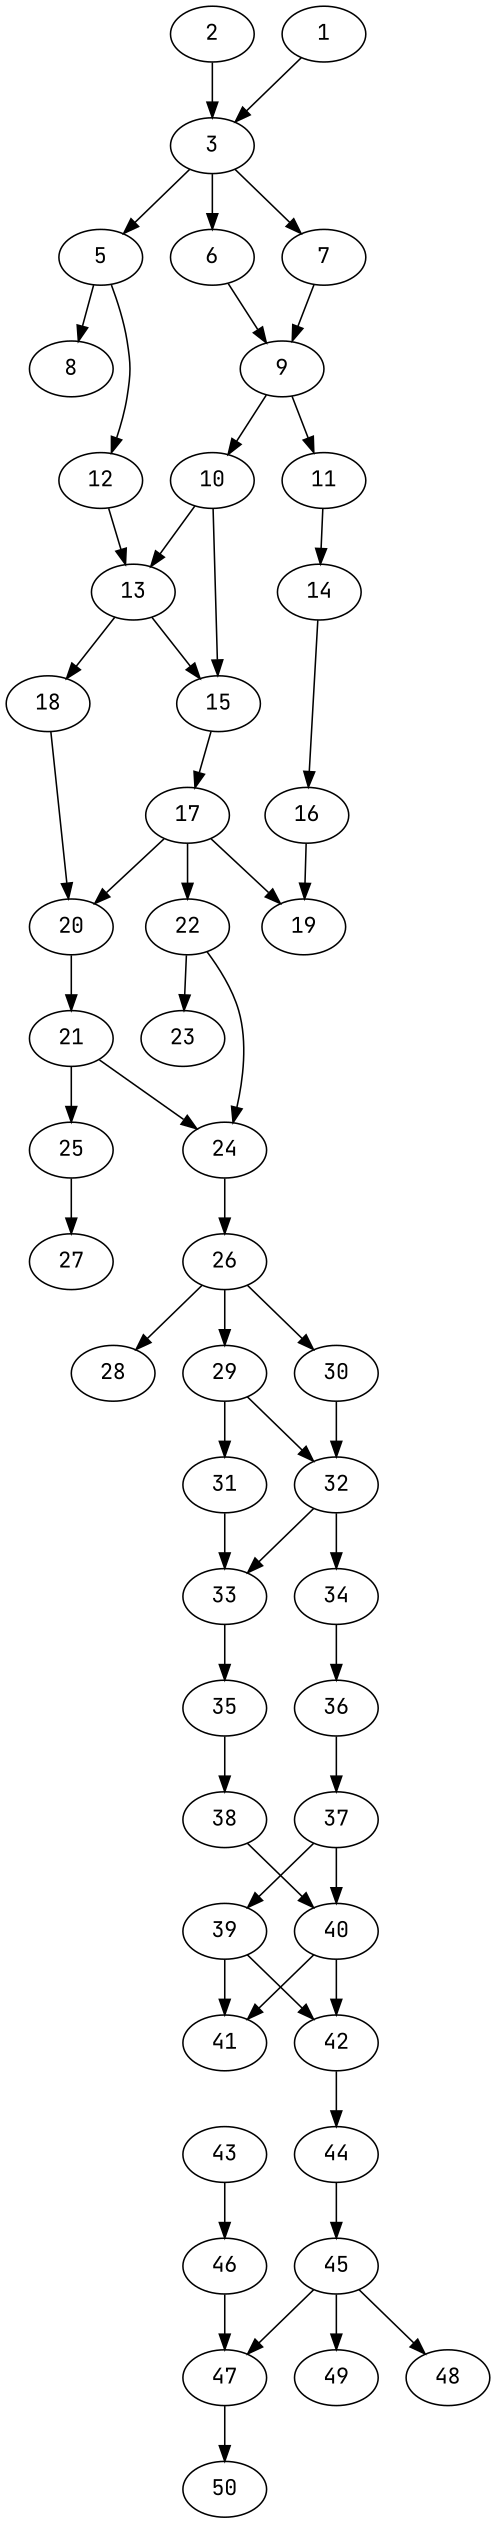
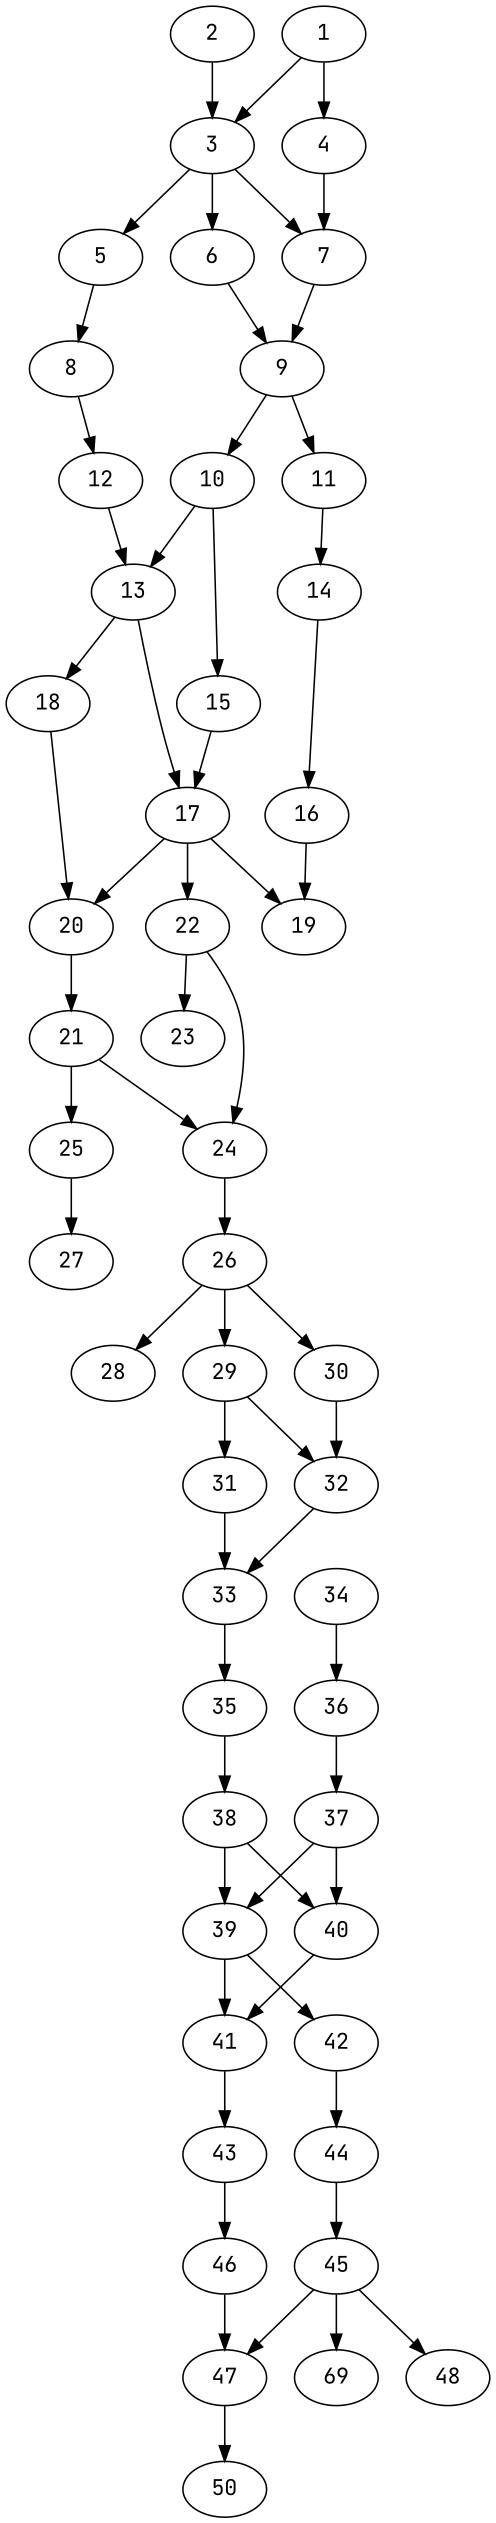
  digraph {
    fontname="JetBrains Mono"
    node [alpha=0.06 fontname="JetBrains Mono"]
    edge [fontname="JetBrains Mono"]
    1 [expect_size=5727232]
    3 [alpha=0.15 expect_size=12869632]
+   4 [alpha=0.13 expect_size=33522688]
    5 [expect_size=36278272]
    6 [alpha=0.08 expect_size=35015680]
    7 [alpha=0.03 expect_size=13287424]
    8 [alpha=0.12 expect_size=34883584]
    9 [alpha=0.18 expect_size=10502144]
    2 [alpha=0.19 expect_size=10554368]
    12 [alpha=0.04 expect_size=37886976]
    10 [alpha=0.09 expect_size=22673408]
    11 [alpha=0.04 expect_size=24262656]
    13 [alpha=0.10 expect_size=34493440]
    15 [alpha=0.19 expect_size=7784448]
    14 [alpha=0.05 expect_size=23490560]
    17 [alpha=0.00 expect_size=42038272]
    18 [expect_size=48115712]
    16 [alpha=0.17 expect_size=22210560]
    19 [alpha=0.13 expect_size=29000704]
    20 [alpha=0.00 expect_size=23316480]
    22 [alpha=0.18 expect_size=6787072]
    21 [alpha=0.08 expect_size=43984896]
    24 [alpha=0.17 expect_size=41787392]
    23 [alpha=0.11 expect_size=17167360]
    25 [alpha=0.15 expect_size=6366208]
    26 [expect_size=50076672]
    27 [alpha=0.00 expect_size=42827776]
    28 [alpha=0.08 expect_size=43809792]
    29 [alpha=0.17 expect_size=10956800]
    30 [alpha=0.13 expect_size=40494080]
    31 [alpha=0.18 expect_size=40773632]
    32 [alpha=0.17 expect_size=12281856]
    33 [alpha=0.08 expect_size=7514112]
    34 [expect_size=34099200]
    35 [expect_size=25944064]
    36 [alpha=0.13 expect_size=14085120]
    38 [alpha=0.16 expect_size=29435904]
    37 [alpha=0.15 expect_size=28296192]
    39 [alpha=0.07 expect_size=47147008]
    40 [alpha=0.05 expect_size=39501824]
    41 [alpha=0.00 expect_size=23931904]
    42 [alpha=0.16 expect_size=19458048]
    43 [alpha=0.16 expect_size=11536384]
    44 [alpha=0.12 expect_size=29419520]
    46 [alpha=0.04 expect_size=11141120]
    45 [alpha=0.09 expect_size=44169216]
    47 [alpha=0.16 expect_size=41677824]
    48 [alpha=0.04 expect_size=31014912]
-   49 [alpha=0.14 expect_size=22027264]
+   49 [alpha=0.14 expect_size=22027264 label=69]
    50 [alpha=0.19 expect_size=38471680]
    1 -> 3
+   1 -> 4
    3 -> 5
    3 -> 6
    3 -> 7
+   4 -> 7
    5 -> 8
    6 -> 9
    7 -> 9
-   5 -> 12
+   8 -> 12
    9 -> 10
    9 -> 11
    2 -> 3
    12 -> 13
    10 -> 13
    10 -> 15
    11 -> 14
-   13 -> 15
+   13 -> 17
    13 -> 18
    15 -> 17
    14 -> 16
    17 -> 19
    17 -> 20
    17 -> 22
    18 -> 20
    16 -> 19
    20 -> 21
    22 -> 24
    22 -> 23
    21 -> 24
    21 -> 25
    24 -> 26
    25 -> 27
    26 -> 28
    26 -> 29
    26 -> 30
    29 -> 31
    29 -> 32
    30 -> 32
    31 -> 33
    32 -> 33
-   32 -> 34
    33 -> 35
    34 -> 36
    35 -> 38
    36 -> 37
+   38 -> 39
    38 -> 40
    37 -> 39
    37 -> 40
    39 -> 41
    39 -> 42
    40 -> 41
-   40 -> 42
+   41 -> 43
    42 -> 44
    43 -> 46
    44 -> 45
    46 -> 47
    45 -> 47
    45 -> 48
    45 -> 49
    47 -> 50
  }
